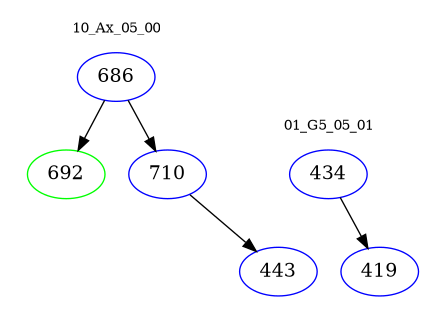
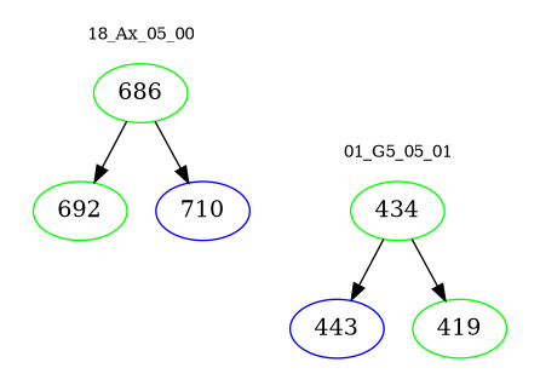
  digraph {
    node [color=green]
    edge [color=black]
-   n1 [color=blue label=686]
+   n1 [label=686]
    n2 [label=692]
    n3 [color=blue label=710]
-   n4 [color=blue label=434]
-   n5 [color=blue label=419]
+   n4 [label=434]
+   n5 [label=419]
    n6 [color=blue label=443]
    subgraph cluster_1 {
      color=white
      fontsize=10
-     label="10_Ax_05_00"
+     label="18_Ax_05_00"
      n1
      n2
      n3
    }
    subgraph cluster_2 {
      color=white
      fontsize=10
      label="01_G5_05_01"
      n4
      n5
      n6
    }
    n1 -> n2
    n1 -> n3
    n4 -> n5
-   n3 -> n6
+   n4 -> n6
  }
